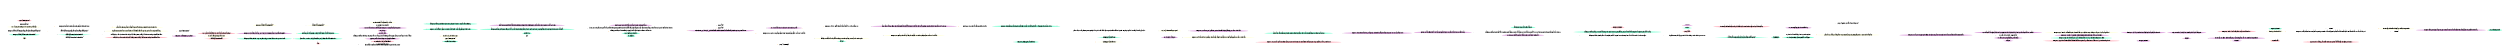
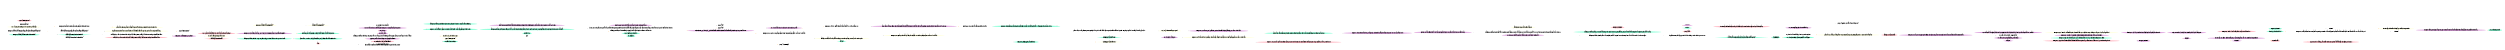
  digraph {
    fontname="DejaVu Serif"
    rankdir=LR
    node [color=purple fillcolor=plum fontname="DejaVu Serif" style=filled]
    edge [arrowhead=vee color=gray40 fontname="DejaVu Serif"]
-   n1 [color=brown fillcolor=lightyellow label=START]
    n2 [fillcolor=white label=input]
    n3 [color=red fillcolor=white label="Hand/Eye Coordination: Something about it was completely unnatural. Corrupted. Your muscle memory knew what to do and went for it, but there were gaps..."]
    n4 [color=red fillcolor=white label="Physical Instrument: Yeah! Gaps you tried to fill with *thinking*. We don't *think* in sports. We *DO*!"]
    n5 [color=brown fillcolor=aquamarine label="!(Variable[\"plaza.rene_physint_agnry_about_gaston_calling_rc_fail_a_good_job\"])" shape=diamond]
    n6 [color=brown fillcolor=aquamarine label="René Arnoux: \"A fine example you are setting here today, officer.\" He says, slowly shaking his head. \"I will remember this. And Gaston will too.\""]
    n7 [color=brown fillcolor=white label="Gaston Martin: \"It's okay, officer. Forgotten completely. It was my *boule* and I have a spare.\" He produces another ball from his pocket. \"Everything is good and we're ready to assist any way we can!\""]
    n8 [color=red fillcolor=lightyellow label="You: \"Sorry, an honest mistake. Are we good?\""]
    n9 [color=brown fillcolor=white label="Jump to: [Suggestion: \"Just talk. It'll smooth things over...\"]"]
    n10 [color=red fillcolor=lightpink label="René Arnoux: \"*Merde*!\" the old soldier yells in outrage. \"*Bordel de merde*!!!\""]
-   n11 [fillcolor=lightyellow label="Rhetoric: A *whorehouse of shit*?"]
+   n11 [fillcolor=aquamarine label="Rhetoric: A *whorehouse of shit*?"]
    n12 [fillcolor=white label="Esprit de Corps: It's your refusal to take responsibility I don't like."]
    n13 [color=red label="René Arnoux: \"*Mon dieu*...\" he mumbles, rubbing his temples. \"Alright. Alright. Fine. What do you want, officer?\""]
    n14 [color=brown label="Rhetoric: Yes... why *did* you come here? It's unlikely they know anything about the murder."]
    n15 [color=brown label="Logic: You never know, he *might* know something. This is a good vantage point."]
    n16 [fillcolor=lightyellow label="René Arnoux: Variable[\"plaza.rene_be_the_ball\"]"]
    n17 [fillcolor=lightyellow label="Variable[\"plaza.rene_be_the_ball\"]" shape=diamond]
    n18 [color=brown fillcolor=white label="You: \"Problem? I don't understand.\""]
    n19 [fillcolor=aquamarine label="René Arnoux: \"You vandalized our game, son.\" He tries to calm himself. \"We can't play pétanque with five *boules*.\""]
    n20 [color=red fillcolor=lightpink label="!(Variable[\"plaza.rene_be_the_ball\"])" shape=diamond]
    n21 [fillcolor=aquamarine label="Hand/Eye Coordination: This felt... wrong. Wrong like touching your sister's breast. You threw your sister's breast."]
    n22 [color=red fillcolor=aquamarine label="Gaston Martin: \"*Mon dieu*,\" the jolly man exclaims. \"Good job, officer. That was an excellent throw!\""]
    n23 [color=red fillcolor=aquamarine label="Untitled hub (02)"]
    n24 [fillcolor=white label="Hand/Eye Coordination: You are immediately surprised by the ball's lack of weight. No matter. You'll make it work."]
    n25 [color=red label="Electrochemistry: God, this is right -- you feel the familiar tremble of excitement and adrenaline that precedes every victory. Time has frozen."]
    n26 [label="You: \"I don't have a *boule*, but will this do?\" (Hold out the shot put ball.)"]
    n27 [color=red label="René Arnoux: \"No, we are not *good*, goddamnit!\" A vein on his forehead is bulging alarmingly. \"We want our *boule* back!\""]
    n28 [color=brown fillcolor=aquamarine label="Gaston Martin: \"Take it easy, René.\" The jolly one tries to defuse the situation. \"This is just a misunderstanding, isn't it, officer? No harm done.\""]
-   n29 [fillcolor=aquamarine label="Half Light: He's trying to avoid conflict at any cost."]
+   n29 [fillcolor=lightyellow label="Half Light: He's trying to avoid conflict at any cost."]
    n30 [fillcolor=lightpink label="René Arnoux: IsKimHere()"]
    n31 [fillcolor=aquamarine label="IsKimHere()" shape=diamond]
    n32 [label="!(IsKimHere())" shape=diamond]
    n33 [fillcolor=white label="René Arnoux: \"Will this....\" He falls silent and stares at the ball. \"No, it will *goddamn* not...\""]
    n34 [color=brown label="Gaston Martin: \"Thank you, officer.\" The jolly man quickly takes the ball and bounces it in his hand. \"This is really something... Honestly I think it's better than our old *boule* even!\""]
    n35 [color=brown fillcolor=lightpink label=ahub]
    n36 [fillcolor=lightpink label="You: \"Perfect throw? Well, I still feel defeated.\""]
    n37 [color=brown fillcolor=white label="You: Let go. Be the ball. (Continue.)\nThe inertia can be contained no more than a bullet leaving a gun. Let go. Be the bullet. (Continue.)"]
    n38 [color=red fillcolor=aquamarine label="You: Take in the surroundings."]
-   n39 [color=brown fillcolor=lightyellow label="You: There is time for a last glance inward. Who am I?"]
    n40 [color=brown fillcolor=aquamarine label="Hand/Eye Coordination: An embodiment of pure motion. A fine-tuned *locomotor* running at maximum efficiency."]
    n41 [color=red fillcolor=white label="Jump to: [SISTERBREAST]"]
    n42 [fillcolor=lightpink label="You: Feel the ball."]
    n43 [fillcolor=lightpink label="Composure: Look who's talking -- that cockatoo uniform must give him a real advantage. When fighting in *the circus*."]
    n44 [label="René Arnoux: IsKimHere()"]
    n45 [color=red fillcolor=white label="Jump to: [RENE MAIN HUB]"]
    n46 [fillcolor=white label="René Arnoux: Variable[\"plaza.rene_physint_agnry_about_gaston_calling_rc_fail_a_good_job\"]"]
    n47 [color=brown fillcolor=white label="Variable[\"plaza.rene_physint_agnry_about_gaston_calling_rc_fail_a_good_job\"]" shape=diamond]
    n48 [color=brown fillcolor=lightyellow label="Physical Instrument: There are no two more harmful words an athlete can hear than *good job*. And this was downright embarrassing!"]
    n49 [color=brown fillcolor=aquamarine label=SISTERBREAST]
    n50 [color=red label="You: \"I'm sensing anger. And I don't understand why.\""]
    n51 [fillcolor=white label="You: \"The throw was terrible and you know it. No need to mock me.\""]
    n52 [color=brown fillcolor=aquamarine label="You: \"I thought something way more spectacular would happen.\""]
    n53 [color=red fillcolor=white label="Hand/Eye Coordination: It felt like you were going for a thrust or a lunge -- there was definitely gonna be jumping. Maybe you scored a point, but this is a *fiasco*."]
    n54 [color=red fillcolor=lightyellow label="You: Hold on, why *did* it feel so wrong?"]
    n55 [color=brown label="You: \"The damn ball was slippery as fuck! How do you expect me to throw this piece of *shit* when it's got old man spunk all over, Mossback?!\""]
    n56 [color=red fillcolor=lightyellow label="Gaston Martin: \"What are you talking about? You just executed a pretty much perfect pétanque throw!\" His tone is full of admiration."]
+   n57 [fillcolor=lightpink label="Half Light: With a pinch of fear."]
    n58 [color=brown fillcolor=lightyellow label="You: \"I was going for something cool, but I screwed it up, like always...\""]
    n59 [color=red fillcolor=white label="René Arnoux: The man in the uniform says nothing. His gaze is fixed on the horizon."]
    n60 [color=brown fillcolor=lightyellow label="Gaston Martin: His merry partner is staring at the ground like he's trying to see right through to the other side."]
    n61 [color=brown fillcolor=aquamarine label="René Arnoux: IsKimHere()"]
    n62 [color=brown fillcolor=white label="IsKimHere()" shape=diamond]
    n63 [color=brown fillcolor=lightyellow label="Kim Kitsuragi: The lieutenant is looking at you. His face is expressionless."]
    n64 [label="Perception (Hearing): Everything has gone very quiet. It seems as even the waves have ceased their crashing against the promenade. It feels heavy."]
    n65 [fillcolor=white label="!(IsKimHere())" shape=diamond]
    n66 [fillcolor=aquamarine label="Jump to: [RENE MAIN HUB]"]
    n67 [color=brown label="IsKimHere()" shape=diamond]
    n68 [color=brown label="!(IsKimHere())" shape=diamond]
    n69 [fillcolor=white label="Hand/Eye Coordination: The cold metal ball is surprisingly smooth against your neck. It has a pattern on it. (Probably a sponsored ball.) Yours would only be covered with bumps of learning and scars of victory."]
    n70 [color=red fillcolor=aquamarine label="Hand/Eye Coordination: Already your muscles are adjusting to the weight, the nervous system calibrating, until you and the ball have merged into a single entity. The *manball* is ready."]
    n71 [fillcolor=lightpink label="Jump to: [ahub]"]
    n72 [color=red fillcolor=white label="You: \"Okay, I will try to fix this.\" (Accept the task.)"]
    n73 [color=brown fillcolor=lightyellow label="René Arnoux: \"Good.\" He nods. \"Mistakes are forgiven, when men at least *try* to right their wrongs. I believe you will try. Now why did you approach us?\""]
    n74 [fillcolor=aquamarine label="Hand/Eye Coordination: A chilly breeze ruffles your hair as you stand there, feet firmly planted. All sounds, smells, even the wind -- everything fades until the only thing left is the union of Man and Ball."]
    n75 [color=brown fillcolor=white label="Shivers: West, in the Grand Couron Arena, a sharp overhand left from Arsène-Luc Edelbrock, sends the Samaran heavyweight champion, Kostya 'Mjasnok' Koštunica, flying to the mat. The crowd goes wild. Revachol loves her heroes."]
    n76 [fillcolor=white label="René Arnoux: HasShoes()"]
    n77 [color=brown fillcolor=aquamarine label="HasShoes()" shape=diamond]
    n78 [color=brown fillcolor=aquamarine label="René Arnoux: CheckEquipped(\"pants_bellbottom\")"]
    n79 [color=brown fillcolor=aquamarine label="CheckEquipped(\"pants_bellbottom\")" shape=diamond]
    n80 [color=red fillcolor=lightyellow label="!(CheckEquipped(\"pants_bellbottom\"))" shape=diamond]
    n81 [color=red label="!(HasShoes())" shape=diamond]
    n82 [color=red fillcolor=lightpink label="René Arnoux: \"Spring slush on bare feet can make a man feel like a failure.\" He points at your naked toes. \"For a reason. Now, do you need something from us?\""]
    n83 [fillcolor=white label="René Arnoux: \"Probably because those rooster pants are squeezing you senseless. What ever happened to practical? Durable? Revachol-made?\" He shakes his head. \"Now what can I do for you?\""]
    n84 [label="Suggestion: Just talk. It'll smooth things over. Old people like attention."]
    n85 [fillcolor=lightyellow label="Jump to: [RENE MAIN HUB]"]
    n86 [fillcolor=lightyellow label="Half Light: Mossback and his shitty ball are mocking you. You need to get angry. Use swear-words. Mention *spunk*."]
    n87 [color=red label="You: \"I thought it was shot-put.\""]
    n88 [fillcolor=lightyellow label="René Arnoux: \"Well, it damn well isn't, it's pétanque,\" the man snaps, raising his voice again. \"You ruined a pétanque game. We want our *boule* back!\""]
    n89 [fillcolor=aquamarine label="René Arnoux: Variable[\"plaza.rene_rc_rhet_whorehose_of_shit\"]"]
    n90 [color=red fillcolor=aquamarine label="Variable[\"plaza.rene_rc_rhet_whorehose_of_shit\"]" shape=diamond]
    n91 [fillcolor=white label="Visual Calculus: It wasn't *whorehouse of shit*. The shot was at least 23 metres. Probably 24 and then some. Nothing to be embarrassed about."]
    n92 [label="René Arnoux: \"What the HELL is your problem?\""]
    n93 [fillcolor=white label="!(Variable[\"plaza.rene_rc_rhet_whorehose_of_shit\"])" shape=diamond]
    n94 [color=brown fillcolor=lightpink label="Visual Calculus: It wasn't *merde*. The shot was at least 23 metres. Probably 24 and then some. Nothing to be embarrassed about."]
    n95 [color=brown label="René Arnoux: \"How are you ever going to get the officer's shit off your nose, Gaston? Or even climb out of his ass?\" He shakes his head in extreme disdain."]
    n96 [color=red label="You: \"That's just how Johnny Ballgame is -- extraordinary.\""]
    n97 [color=red fillcolor=aquamarine label="René Arnoux: \"Right,\" the old soldier says slowly. \"Was the demonstration *it*, or do you still need something from us, officer?\""]
    n98 [color=red fillcolor=white label="Jump to: [ahub]"]
    n99 [fillcolor=aquamarine label="You: \"Pee-tank?\""]
    n100 [color=brown fillcolor=lightyellow label="René Arnoux: \"Yes, pétanque,\" the man says, raising his voice again. \"You ruined our pétanque game. We want our *boule* back.\""]
    n101 [color=brown fillcolor=lightpink label="Kim Kitsuragi: The lieutenant says nothing, but his face is rigid. It seems he does not approve of your athletic displays."]
    n102 [color=brown label="Kim Kitsuragi: \"Yes, officer...\" The lieutenant gives you a quick side-glance. \"What *do* we need from these gentlemen?\""]
    n103 [color=brown label="You: \"I'm sorry.\""]
    n104 [fillcolor=lightpink label="René Arnoux: \"Your guess is as good as mine, officer. Maybe you're just one of those men who's never satisfied with anything?\" He shrugs. \"Regardless, what do you need from us?\""]
    n105 [fillcolor=white label="Jump to: [ahub]"]
    n106 [color=brown fillcolor=lightyellow label="You: \"Not a weak right triceps, that's for sure.\""]
    n107 [fillcolor=lightpink label="You: \"I'm a god of track and field. Why would I have a problem with anything?\""]
    n108 [label="René Arnoux: \"I don't care if you are a cop -- you *do not* just ruin someone's game. It's so goddamn disrespectful!\""]
    n109 [fillcolor=white label="René Arnoux: \"No, no you don't! Our pétanque game is ruined!\" He's getting angry again. \"We want our *boule* back.\""]
    n110 [color=red label="René Arnoux: \"Of course there's harm done, you orange slug!\" The heel of his cavalry boot slams in the ground. \"You owe us a goddamn *boule*!\""]
    n111 [color=brown label="You: \"Wait... what?\""]
    n112 [color=brown label="Authority: You are an officer of the law with way more important things to worry about than *boules*. Don't take this crap."]
    n113 [color=brown label="You: \"Listen, guys, the ball is gone, and I have a murder to solve, alright?\" (Refuse task.)"]
    n114 [color=brown label="Esprit de Corps: *Some* would still say you're a cop, but I guess we're beyond that now."]
    n115 [label="Physical Instrument: Behold the fear and confusion reflecting in the eyes of the two feeble geezers -- they are in awe of your superiority. You are a God to them."]
    n116 [fillcolor=aquamarine label="You: \"Oh, pétanque, I understand...\""]
    n117 [color=brown label="You: \"Don't be a sore loser, it's still a fair game between you two. Second place is a podium position.\""]
    n118 [fillcolor=aquamarine label="Endurance: A man his age getting worked up like that? Better watch that blood pressure."]
    n119 [color=brown fillcolor=lightpink label="Jump to: [RENE MAIN HUB]"]
-   n1 -> n1
    n3 -> n4
    n4 -> n5 [color=darkorange]
    n5 -> n49 [arrowhead=box]
    n6 -> n7 [arrowhead=box]
    n7 -> n8
    n8 -> n27 [arrowhead=diamond]
    n9 -> n10 [color=darkorange]
    n10 -> n11
    n11 -> n83 [arrowhead=box color=darkorange]
    n12 -> n6
    n13 -> n14 [arrowhead=diamond color=darkorange]
    n14 -> n15 [color=darkorange]
    n15 -> n10 [arrowhead=box]
    n16 -> n16 [arrowhead=diamond color=darkorange]
    n16 -> n17
    n17 -> n18
    n18 -> n19 [arrowhead=box color=darkorange]
    n19 -> n23 [color=darkorange]
    n20 -> n21 [arrowhead=diamond]
    n21 -> n22 [arrowhead=box]
    n22 -> n84 [arrowhead=diamond color=darkorange]
    n23 -> n24 [arrowhead=box color=darkorange]
    n23 -> n77
    n23 -> n86 [arrowhead=diamond]
    n23 -> n99 [color=darkorange]
    n23 -> n116
    n24 -> n25 [arrowhead=box color=darkorange]
    n25 -> n26 [arrowhead=diamond]
    n26 -> n33 [arrowhead=diamond color=darkorange]
    n27 -> n28 [arrowhead=box color=darkorange]
    n28 -> n110 [arrowhead=diamond]
    n29 -> n30 [color=darkorange]
    n30 -> n31
    n30 -> n32 [arrowhead=diamond color=darkorange]
    n31 -> n101
    n32 -> n6 [arrowhead=box]
    n33 -> n34 [arrowhead=box]
    n34 -> n12 [arrowhead=box color=darkorange]
    n35 -> n35 [arrowhead=box color=darkorange]
    n35 -> n36 [arrowhead=box]
    n35 -> n37 [arrowhead=box]
    n36 -> n38 [arrowhead=box]
    n37 -> n41 [arrowhead=box color=darkorange]
    n38 -> n74 [color=darkorange]
-   n39 -> n40 [arrowhead=diamond]
    n40 -> n115 [color=darkorange]
    n41 -> n49
    n42 -> n43 [color=darkorange]
    n43 -> n44 [color=darkorange]
    n44 -> n67 [arrowhead=diamond color=darkorange]
    n44 -> n68 [arrowhead=box color=darkorange]
    n46 -> n46 [arrowhead=box]
    n46 -> n47 [color=darkorange]
    n47 -> n48 [arrowhead=box]
    n48 -> n45 [arrowhead=box color=darkorange]
    n49 -> n50 [arrowhead=diamond color=darkorange]
    n49 -> n51 [arrowhead=diamond]
    n49 -> n52 [arrowhead=box color=darkorange]
    n50 -> n19 [arrowhead=box]
    n51 -> n56 [arrowhead=box color=darkorange]
    n52 -> n56
    n53 -> n54 [arrowhead=box color=darkorange]
    n54 -> n2 [color=darkorange]
    n55 -> n56 [arrowhead=box]
+   n56 -> n57
+   n57 -> n95 [color=darkorange]
    n58 -> n59 [arrowhead=diamond color=darkorange]
    n59 -> n60 [arrowhead=diamond color=darkorange]
    n60 -> n58
    n61 -> n61 [arrowhead=diamond]
    n61 -> n62 [arrowhead=diamond]
    n62 -> n63 [arrowhead=box color=darkorange]
    n63 -> n64 [arrowhead=box]
    n64 -> n66 [arrowhead=diamond color=darkorange]
    n65 -> n64 [arrowhead=diamond color=darkorange]
    n67 -> n102 [arrowhead=box]
    n68 -> n42 [arrowhead=diamond color=darkorange]
    n69 -> n70 [color=darkorange]
    n70 -> n71 [arrowhead=box color=darkorange]
    n71 -> n26 [arrowhead=diamond color=darkorange]
    n72 -> n73
    n73 -> n14
    n74 -> n75 [arrowhead=diamond]
    n75 -> n105 [arrowhead=diamond color=darkorange]
    n76 -> n76 [arrowhead=box]
    n77 -> n78 [arrowhead=box]
    n78 -> n79
    n78 -> n80 [arrowhead=box color=darkorange]
    n79 -> n87 [arrowhead=diamond]
    n80 -> n104 [arrowhead=diamond]
    n81 -> n82 [color=darkorange]
    n82 -> n44
    n83 -> n65 [arrowhead=diamond]
    n84 -> n85 [color=darkorange]
    n86 -> n49 [arrowhead=diamond]
    n87 -> n88 [arrowhead=diamond]
    n88 -> n28 [arrowhead=box color=darkorange]
    n89 -> n89 [arrowhead=box color=darkorange]
    n89 -> n90 [arrowhead=box]
    n90 -> n91
    n91 -> n92 [arrowhead=diamond]
    n92 -> n20 [arrowhead=box color=darkorange]
    n92 -> n106
    n92 -> n107 [arrowhead=diamond]
    n93 -> n94 [color=darkorange]
    n94 -> n92 [color=darkorange]
    n95 -> n55 [arrowhead=diamond color=darkorange]
    n95 -> n72 [arrowhead=box]
    n95 -> n96 [arrowhead=diamond]
    n96 -> n97 [arrowhead=diamond]
    n97 -> n44 [arrowhead=box]
    n98 -> n26 [arrowhead=diamond color=darkorange]
    n99 -> n100 [arrowhead=diamond]
    n100 -> n28
    n101 -> n9
    n102 -> n42 [arrowhead=diamond color=darkorange]
    n103 -> n19 [arrowhead=diamond]
    n104 -> n44
    n105 -> n26 [arrowhead=box]
    n106 -> n108 [arrowhead=diamond color=darkorange]
    n107 -> n108 [arrowhead=box color=darkorange]
    n108 -> n118 [arrowhead=box color=darkorange]
    n109 -> n28 [color=darkorange]
    n110 -> n112 [color=darkorange]
    n111 -> n19 [arrowhead=diamond color=darkorange]
    n112 -> n29 [arrowhead=diamond]
    n112 -> n69
    n112 -> n113 [arrowhead=diamond]
    n113 -> n3 [arrowhead=diamond]
    n114 -> n98 [arrowhead=box]
    n115 -> n114 [color=darkorange]
    n116 -> n109 [arrowhead=box color=darkorange]
    n117 -> n19
    n118 -> n53
    n118 -> n103 [arrowhead=box color=darkorange]
    n118 -> n111 [arrowhead=diamond color=darkorange]
    n118 -> n117
  }
